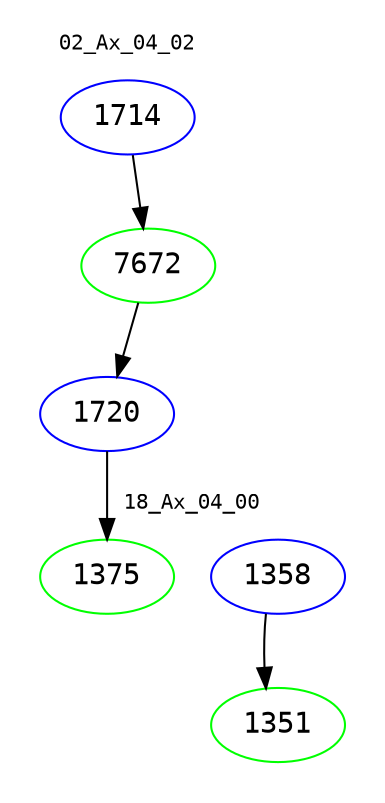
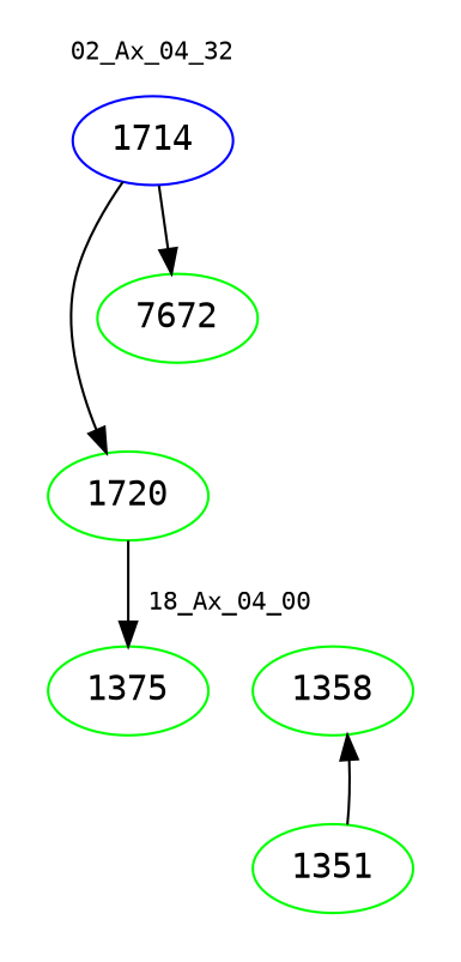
  digraph {
    fontname="DejaVu Sans Mono"
    node [color=green fontname="DejaVu Sans Mono"]
    edge [color=black fontname="DejaVu Sans Mono"]
-   n1 [color=blue label=1358]
+   n1 [label=1358]
    n2 [label=1351]
    n3 [label=1375]
    n4 [color=blue label=1714]
-   n5 [color=blue label=1720]
+   n5 [label=1720]
    n6 [label=7672]
    subgraph cluster_1 {
      color=white
      fontsize=10
      label="18_Ax_04_00"
      n1
      n2
      n3
    }
    subgraph cluster_2 {
      color=white
      fontsize=10
-     label="02_Ax_04_02"
+     label="02_Ax_04_32"
      n4
      n5
      n6
    }
-   n1 -> n2
-   n6 -> n5
+   n2 -> n1
+   n4 -> n5
    n4 -> n6
    n5 -> n3
  }
